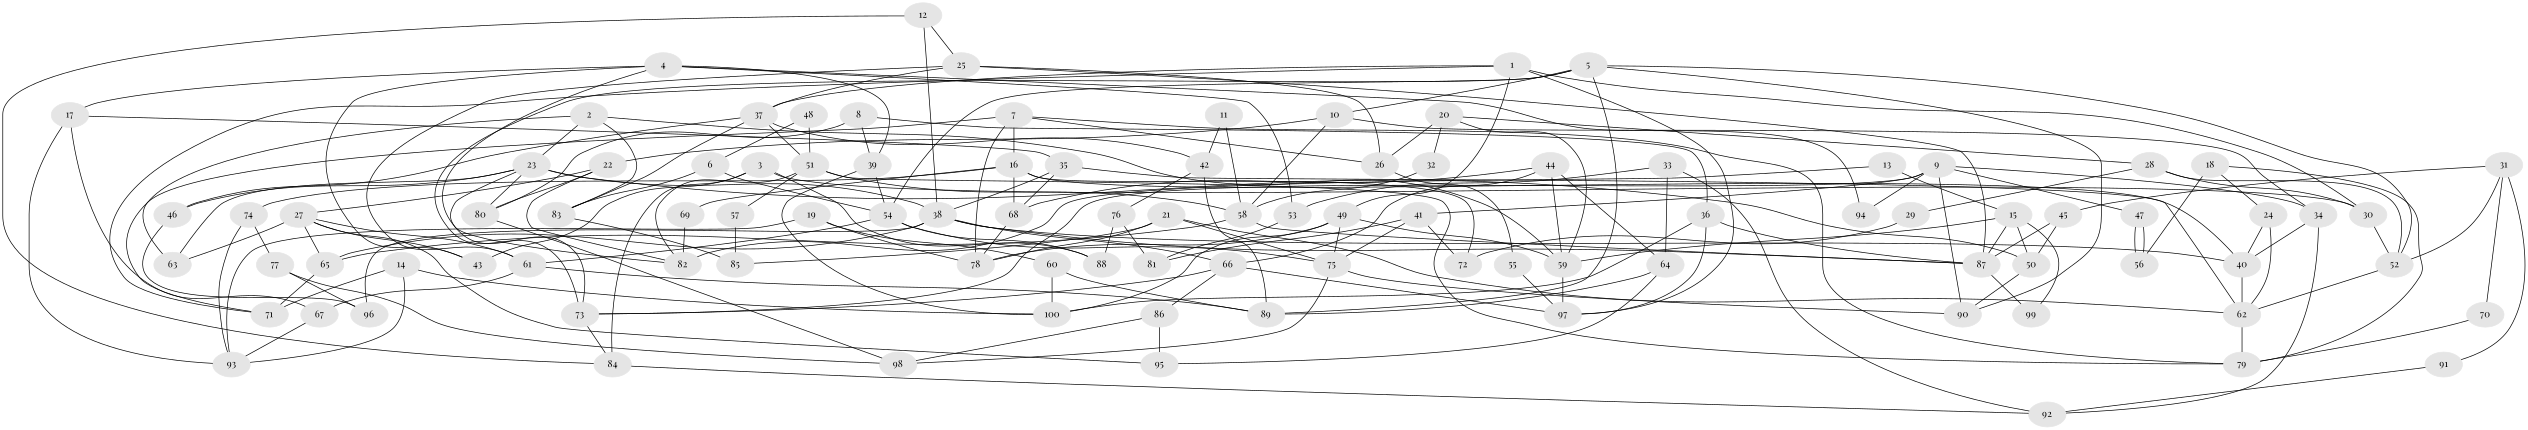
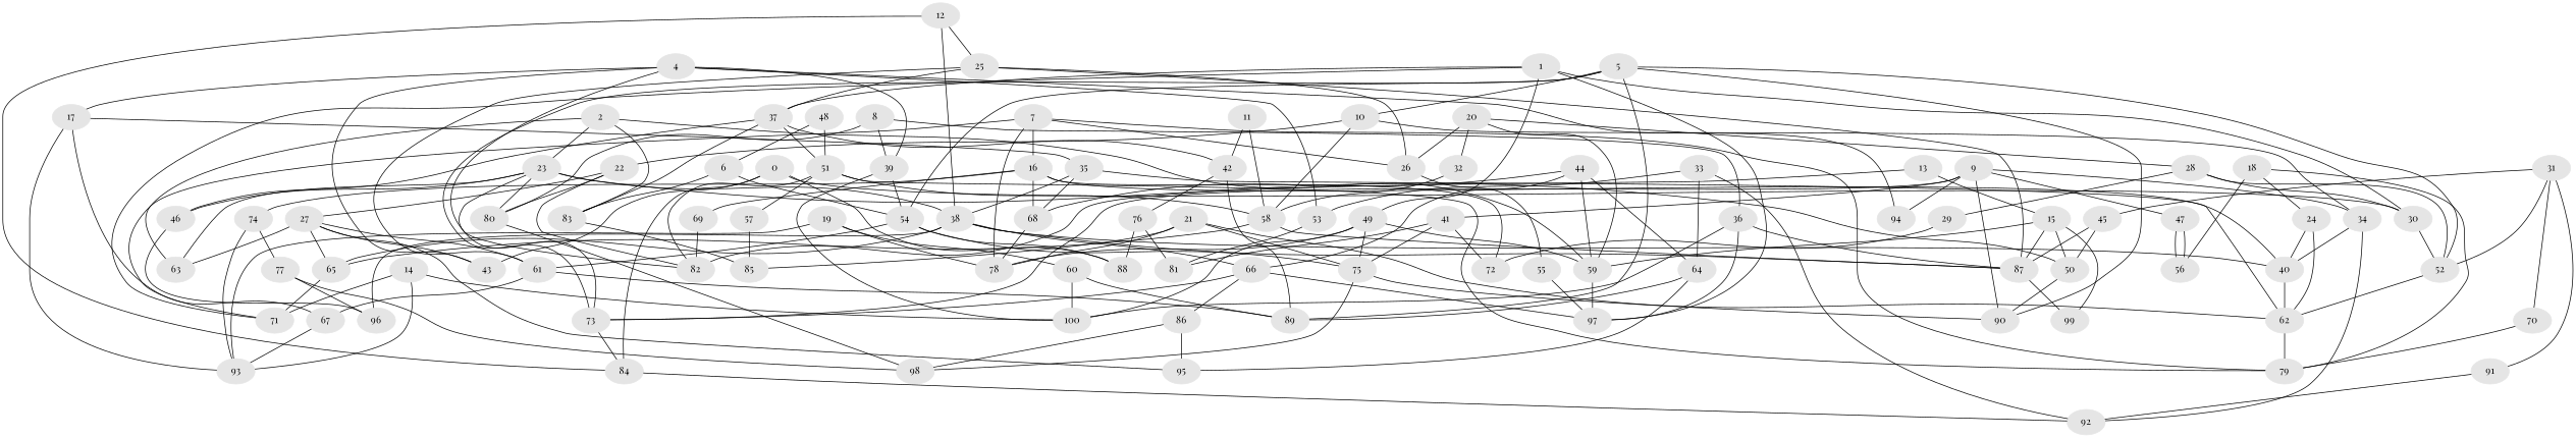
  graph {
    fontname="Playfair Display"
    node [color=gray90 fontname="Playfair Display" style=filled]
    edge [fontname="Playfair Display"]
    1
    30
    37
    49
    71
    97
    52
    83
    42
    46
    51
    59
    78
    100
    75
    2
    23
    63
    73
    80
    38
    50
    85
-   3
+   3 [label=0]
    43
    84
    88
    92
    4
    17
    39
    53
    82
    94
    93
    35
    67
    54
    81
    5
    10
    89
    90
    34
    22
    58
    62
    61
    6
    7
    16
    26
    79
    40
    68
    69
    72
    74
    55
    8
    36
    87
    98
    9
    41
    47
    56
    27
    65
    11
    76
    12
    25
    66
    96
    13
    15
    99
    14
    77
    18
    24
    19
    60
    20
    28
    32
    29
    21
    95
    31
    45
    70
    91
    33
    64
    57
    86
    44
    48
    1 -- 30
    1 -- 37
    1 -- 49
    1 -- 71
    1 -- 97
    30 -- 52
    37 -- 83
    37 -- 42
    37 -- 46
    37 -- 51
    49 -- 59
    49 -- 78
    49 -- 100
    49 -- 75
    52 -- 62
    83 -- 85
    42 -- 89
    42 -- 76
    46 -- 96
    51 -- 82
    51 -- 58
    51 -- 79
    51 -- 57
    59 -- 97
    75 -- 90
    75 -- 98
    2 -- 83
    2 -- 59
    2 -- 23
    2 -- 63
    23 -- 46
    23 -- 63
    23 -- 73
    23 -- 80
    23 -- 38
    23 -- 50
    73 -- 84
    80 -- 98
    38 -- 40
    38 -- 87
    38 -- 65
    38 -- 66
    38 -- 96
    50 -- 90
    3 -- 30
    3 -- 43
    3 -- 84
    3 -- 88
    84 -- 92
    4 -- 43
    4 -- 17
    4 -- 39
    4 -- 53
    4 -- 82
    4 -- 94
    17 -- 93
    17 -- 35
    17 -- 67
    39 -- 100
    39 -- 54
    53 -- 81
    35 -- 38
    35 -- 62
    35 -- 68
    67 -- 93
    54 -- 75
    54 -- 88
    54 -- 61
    5 -- 52
    5 -- 73
    5 -- 54
    5 -- 10
    5 -- 89
    5 -- 90
    10 -- 34
    10 -- 22
    10 -- 58
    34 -- 92
    34 -- 40
    22 -- 80
    22 -- 82
    22 -- 27
    58 -- 87
    58 -- 65
    62 -- 79
    61 -- 67
    61 -- 89
    6 -- 83
    6 -- 54
    7 -- 71
    7 -- 78
    7 -- 16
    7 -- 26
    7 -- 79
    16 -- 40
    16 -- 68
    16 -- 69
    16 -- 72
    16 -- 74
    26 -- 55
    40 -- 62
    68 -- 78
    69 -- 82
    74 -- 93
    74 -- 77
    55 -- 97
    8 -- 80
    8 -- 39
    8 -- 36
    36 -- 97
    36 -- 100
    36 -- 87
    87 -- 99
    9 -- 73
    9 -- 94
    9 -- 90
    9 -- 34
    9 -- 41
    9 -- 47
    41 -- 75
    41 -- 81
    41 -- 72
    47 -- 56
    47 -- 56
    27 -- 63
    27 -- 43
    27 -- 61
    27 -- 65
    27 -- 95
    65 -- 71
    11 -- 42
    11 -- 58
    76 -- 88
    76 -- 81
    12 -- 38
    12 -- 84
    12 -- 25
    25 -- 37
    25 -- 61
    25 -- 26
    25 -- 87
    66 -- 97
    66 -- 73
    66 -- 86
    13 -- 82
    13 -- 15
    15 -- 59
    15 -- 50
    15 -- 87
    15 -- 99
    14 -- 71
    14 -- 100
    14 -- 93
    77 -- 98
    77 -- 96
    18 -- 79
    18 -- 56
    18 -- 24
    24 -- 62
    24 -- 40
    19 -- 78
    19 -- 93
    19 -- 60
    60 -- 100
    60 -- 89
    20 -- 59
    20 -- 26
    20 -- 28
    20 -- 32
    28 -- 30
    28 -- 52
    28 -- 29
    32 -- 58
    29 -- 72
    21 -- 78
    21 -- 75
    21 -- 85
    21 -- 62
    31 -- 52
    31 -- 45
    31 -- 70
    31 -- 91
    45 -- 50
    45 -- 87
    70 -- 79
    91 -- 92
    33 -- 92
    33 -- 53
    33 -- 64
    64 -- 89
    64 -- 95
    57 -- 85
    86 -- 98
    86 -- 95
    44 -- 59
    44 -- 68
    44 -- 66
    44 -- 64
    48 -- 51
    48 -- 6
  }
